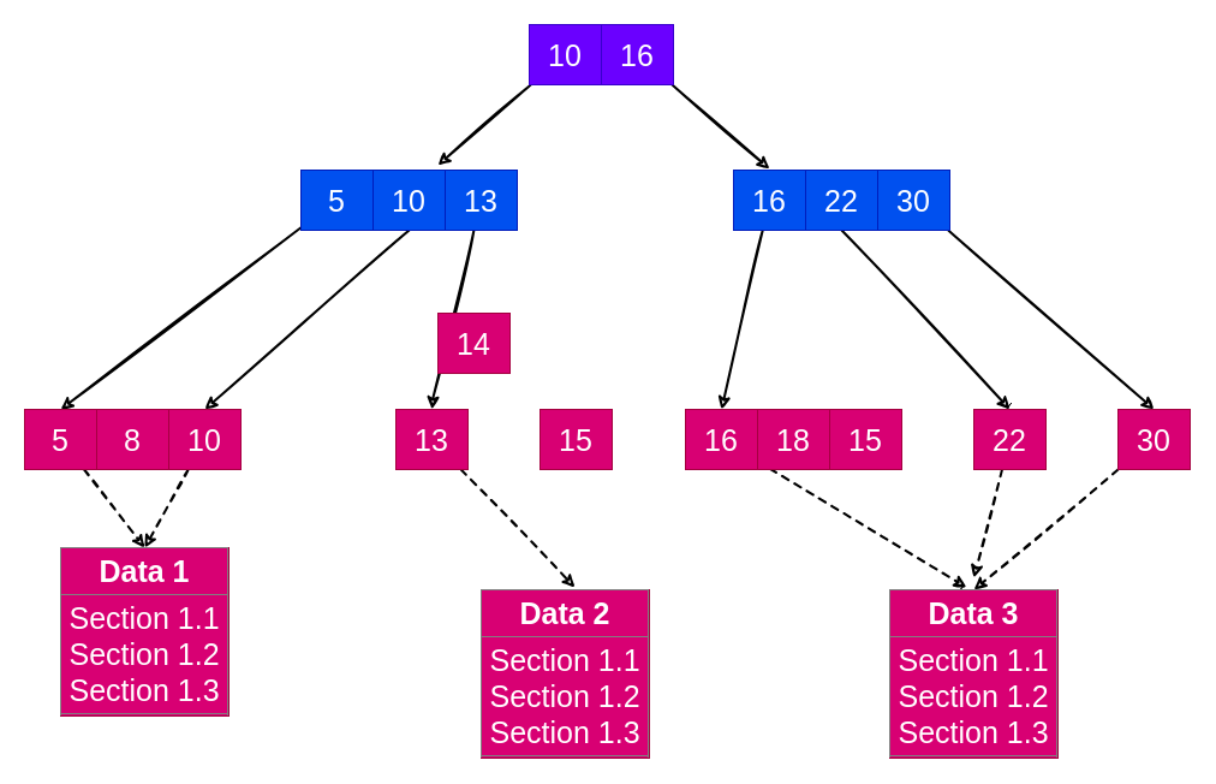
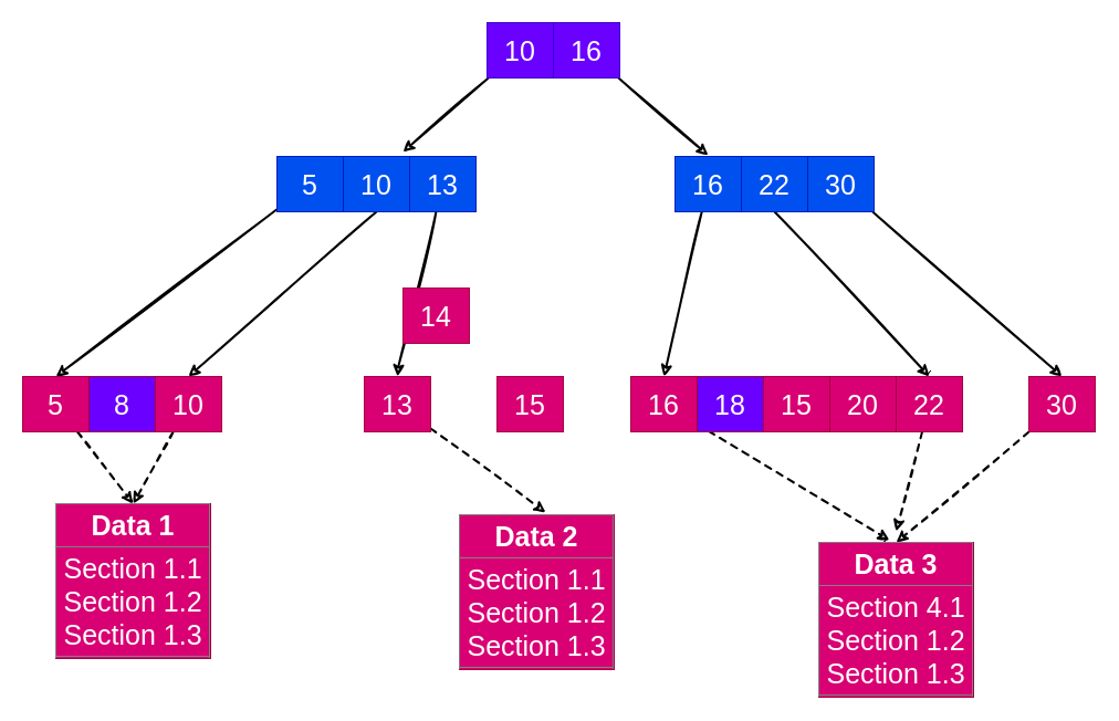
  <mxCell id="0" />
  <mxCell id="1" parent="0" />
  <mxCell id="2" style="edgeStyle=none;rounded=0;orthogonalLoop=1;jettySize=auto;html=1;entryX=0.9;entryY=-0.08;entryDx=0;entryDy=0;entryPerimeter=0;fontSize=25;strokeWidth=2;sketch=1;" edge="1" parent="1" source="3" target="9"><mxGeometry relative="1" as="geometry" /></mxCell>
  <mxCell id="3" value="&lt;font style=&quot;font-size: 25px&quot;&gt;10&lt;/font&gt;" style="rounded=0;whiteSpace=wrap;html=1;fillColor=#6a00ff;fontColor=#ffffff;strokeColor=#3700CC;" vertex="1" parent="1"><mxGeometry x="440" y="20" width="60" height="50" as="geometry" /></mxCell>
  <mxCell id="4" style="edgeStyle=none;rounded=0;orthogonalLoop=1;jettySize=auto;html=1;fontSize=25;strokeWidth=2;sketch=1;" edge="1" parent="1" source="5"><mxGeometry relative="1" as="geometry"><mxPoint x="640" y="140" as="targetPoint" /></mxGeometry></mxCell>
  <mxCell id="5" value="&lt;span style=&quot;font-size: 25px&quot;&gt;16&lt;/span&gt;" style="rounded=0;whiteSpace=wrap;html=1;fillColor=#6a00ff;fontColor=#ffffff;strokeColor=#3700CC;" vertex="1" parent="1"><mxGeometry x="500" y="20" width="60" height="50" as="geometry" /></mxCell>
  <mxCell id="6" style="edgeStyle=none;rounded=0;orthogonalLoop=1;jettySize=auto;html=1;entryX=0.5;entryY=0;entryDx=0;entryDy=0;fontSize=25;strokeWidth=2;sketch=1;" edge="1" parent="1" source="7" target="19"><mxGeometry relative="1" as="geometry" /></mxCell>
  <mxCell id="7" value="&lt;span style=&quot;font-size: 25px&quot;&gt;5&lt;/span&gt;" style="rounded=0;whiteSpace=wrap;html=1;fillColor=#0050ef;fontColor=#ffffff;strokeColor=#001DBC;" vertex="1" parent="1"><mxGeometry x="250" y="141" width="60" height="50" as="geometry" /></mxCell>
  <mxCell id="8" style="edgeStyle=none;rounded=0;orthogonalLoop=1;jettySize=auto;html=1;exitX=0.5;exitY=1;exitDx=0;exitDy=0;entryX=0.5;entryY=0;entryDx=0;entryDy=0;fontSize=25;strokeWidth=2;sketch=1;" edge="1" parent="1" source="9" target="22"><mxGeometry relative="1" as="geometry" /></mxCell>
  <mxCell id="9" value="&lt;span style=&quot;font-size: 25px&quot;&gt;10&lt;/span&gt;" style="rounded=0;whiteSpace=wrap;html=1;fillColor=#0050ef;fontColor=#ffffff;strokeColor=#001DBC;" vertex="1" parent="1"><mxGeometry x="310" y="141" width="60" height="50" as="geometry" /></mxCell>
  <mxCell id="10" style="edgeStyle=none;rounded=0;orthogonalLoop=1;jettySize=auto;html=1;fontSize=25;strokeWidth=2;entryX=0.5;entryY=0;entryDx=0;entryDy=0;sketch=1;" edge="1" parent="1" source="11" target="24"><mxGeometry relative="1" as="geometry"><mxPoint x="360" y="330" as="targetPoint" /><Array as="points"><mxPoint x="360" y="330" /></Array></mxGeometry></mxCell>
  <mxCell id="11" value="&lt;span style=&quot;font-size: 25px&quot;&gt;13&lt;/span&gt;" style="rounded=0;whiteSpace=wrap;html=1;fillColor=#0050ef;fontColor=#ffffff;strokeColor=#001DBC;" vertex="1" parent="1"><mxGeometry x="370" y="141" width="60" height="50" as="geometry" /></mxCell>
  <mxCell id="12" style="edgeStyle=none;rounded=0;orthogonalLoop=1;jettySize=auto;html=1;entryX=0.5;entryY=0;entryDx=0;entryDy=0;fontSize=25;strokeWidth=2;sketch=1;" edge="1" parent="1" source="13" target="28"><mxGeometry relative="1" as="geometry" /></mxCell>
  <mxCell id="13" value="&lt;span style=&quot;font-size: 25px&quot;&gt;16&lt;/span&gt;" style="rounded=0;whiteSpace=wrap;html=1;fillColor=#0050ef;fontColor=#ffffff;strokeColor=#001DBC;" vertex="1" parent="1"><mxGeometry x="610" y="141" width="60" height="50" as="geometry" /></mxCell>
  <mxCell id="14" style="edgeStyle=none;rounded=0;orthogonalLoop=1;jettySize=auto;html=1;exitX=0.5;exitY=1;exitDx=0;exitDy=0;entryX=0.5;entryY=0;entryDx=0;entryDy=0;fontSize=25;strokeWidth=2;sketch=1;" edge="1" parent="1" source="15" target="33"><mxGeometry relative="1" as="geometry" /></mxCell>
  <mxCell id="15" value="&lt;span style=&quot;font-size: 25px&quot;&gt;22&lt;/span&gt;" style="rounded=0;whiteSpace=wrap;html=1;fillColor=#0050ef;fontColor=#ffffff;strokeColor=#001DBC;" vertex="1" parent="1"><mxGeometry x="670" y="141" width="60" height="50" as="geometry" /></mxCell>
  <mxCell id="16" style="edgeStyle=none;rounded=0;orthogonalLoop=1;jettySize=auto;html=1;entryX=0.5;entryY=0;entryDx=0;entryDy=0;fontSize=25;strokeWidth=2;sketch=1;" edge="1" parent="1" source="17" target="35"><mxGeometry relative="1" as="geometry" /></mxCell>
  <mxCell id="17" value="&lt;span style=&quot;font-size: 25px&quot;&gt;30&lt;/span&gt;" style="rounded=0;whiteSpace=wrap;html=1;fillColor=#0050ef;fontColor=#ffffff;strokeColor=#001DBC;" vertex="1" parent="1"><mxGeometry x="730" y="141" width="60" height="50" as="geometry" /></mxCell>
  <mxCell id="18" style="edgeStyle=none;rounded=0;sketch=1;orthogonalLoop=1;jettySize=auto;html=1;entryX=0.5;entryY=0;entryDx=0;entryDy=0;dashed=1;fontSize=25;strokeWidth=2;" edge="1" parent="1" source="19" target="36"><mxGeometry relative="1" as="geometry" /></mxCell>
  <mxCell id="19" value="&lt;span style=&quot;font-size: 25px&quot;&gt;5&lt;/span&gt;" style="rounded=0;whiteSpace=wrap;html=1;fillColor=#d80073;fontColor=#ffffff;strokeColor=#A50040;" vertex="1" parent="1"><mxGeometry x="20" y="340" width="60" height="50" as="geometry" /></mxCell>
- <mxCell id="20" value="&lt;span style=&quot;font-size: 25px&quot;&gt;8&lt;/span&gt;" style="rounded=0;whiteSpace=wrap;html=1;fillColor=#d80073;fontColor=#ffffff;strokeColor=#A50040;" vertex="1" parent="1"><mxGeometry x="80" y="340" width="60" height="50" as="geometry" /></mxCell>
+ <mxCell id="20" value="&lt;span style=&quot;font-size: 25px&quot;&gt;8&lt;/span&gt;" style="rounded=0;whiteSpace=wrap;html=1;fillColor=#6a00ff;fontColor=#ffffff;strokeColor=#A50040;" vertex="1" parent="1"><mxGeometry x="80" y="340" width="60" height="50" as="geometry" /></mxCell>
  <mxCell id="21" style="edgeStyle=none;rounded=0;sketch=1;orthogonalLoop=1;jettySize=auto;html=1;entryX=0.5;entryY=0;entryDx=0;entryDy=0;dashed=1;fontSize=25;strokeWidth=2;" edge="1" parent="1" source="22" target="36"><mxGeometry relative="1" as="geometry" /></mxCell>
  <mxCell id="22" value="&lt;span style=&quot;font-size: 25px&quot;&gt;10&lt;/span&gt;" style="rounded=0;whiteSpace=wrap;html=1;fillColor=#d80073;fontColor=#ffffff;strokeColor=#A50040;" vertex="1" parent="1"><mxGeometry x="140" y="340" width="60" height="50" as="geometry" /></mxCell>
  <mxCell id="23" style="edgeStyle=none;rounded=0;sketch=1;orthogonalLoop=1;jettySize=auto;html=1;entryX=0.557;entryY=-0.014;entryDx=0;entryDy=0;entryPerimeter=0;dashed=1;fontSize=25;strokeWidth=2;" edge="1" parent="1" source="24" target="37"><mxGeometry relative="1" as="geometry" /></mxCell>
  <mxCell id="24" value="&lt;span style=&quot;font-size: 25px&quot;&gt;13&lt;/span&gt;" style="rounded=0;whiteSpace=wrap;html=1;fillColor=#d80073;fontColor=#ffffff;strokeColor=#A50040;" vertex="1" parent="1"><mxGeometry x="329" y="340" width="60" height="50" as="geometry" /></mxCell>
  <mxCell id="25" value="&lt;span style=&quot;font-size: 25px&quot;&gt;14&lt;/span&gt;" style="rounded=0;whiteSpace=wrap;html=1;fillColor=#d80073;fontColor=#ffffff;strokeColor=#A50040;" vertex="1" parent="1"><mxGeometry x="364" y="260" width="60" height="50" as="geometry" /></mxCell>
  <mxCell id="26" value="&lt;span style=&quot;font-size: 25px&quot;&gt;15&lt;/span&gt;" style="rounded=0;whiteSpace=wrap;html=1;fillColor=#d80073;fontColor=#ffffff;strokeColor=#A50040;" vertex="1" parent="1"><mxGeometry x="449" y="340" width="60" height="50" as="geometry" /></mxCell>
  <mxCell id="27" style="edgeStyle=none;rounded=0;sketch=1;orthogonalLoop=1;jettySize=auto;html=1;entryX=0.457;entryY=-0.014;entryDx=0;entryDy=0;entryPerimeter=0;dashed=1;fontSize=25;strokeWidth=2;" edge="1" parent="1" source="28" target="38"><mxGeometry relative="1" as="geometry" /></mxCell>
  <mxCell id="28" value="&lt;span style=&quot;font-size: 25px&quot;&gt;16&lt;/span&gt;" style="rounded=0;whiteSpace=wrap;html=1;fillColor=#d80073;fontColor=#ffffff;strokeColor=#A50040;" vertex="1" parent="1"><mxGeometry x="570" y="340" width="60" height="50" as="geometry" /></mxCell>
- <mxCell id="29" value="&lt;span style=&quot;font-size: 25px&quot;&gt;18&lt;/span&gt;" style="rounded=0;whiteSpace=wrap;html=1;fillColor=#d80073;fontColor=#ffffff;strokeColor=#A50040;" vertex="1" parent="1"><mxGeometry x="630" y="340" width="60" height="50" as="geometry" /></mxCell>
+ <mxCell id="29" value="&lt;span style=&quot;font-size: 25px&quot;&gt;18&lt;/span&gt;" style="rounded=0;whiteSpace=wrap;html=1;fillColor=#6a00ff;fontColor=#ffffff;strokeColor=#A50040;" vertex="1" parent="1"><mxGeometry x="630" y="340" width="60" height="50" as="geometry" /></mxCell>
  <mxCell id="30" value="&lt;span style=&quot;font-size: 25px&quot;&gt;15&lt;/span&gt;" style="rounded=0;whiteSpace=wrap;html=1;fillColor=#d80073;fontColor=#ffffff;strokeColor=#A50040;" vertex="1" parent="1"><mxGeometry x="690" y="340" width="60" height="50" as="geometry" /></mxCell>
+ <mxCell id="31" value="&lt;span style=&quot;font-size: 25px&quot;&gt;20&lt;/span&gt;" style="rounded=0;whiteSpace=wrap;html=1;fillColor=#d80073;fontColor=#ffffff;strokeColor=#A50040;" vertex="1" parent="1"><mxGeometry x="750" y="340" width="60" height="50" as="geometry" /></mxCell>
  <mxCell id="32" style="edgeStyle=none;rounded=0;sketch=1;orthogonalLoop=1;jettySize=auto;html=1;dashed=1;fontSize=25;strokeWidth=2;" edge="1" parent="1" source="33"><mxGeometry relative="1" as="geometry"><mxPoint x="810" y="480" as="targetPoint" /></mxGeometry></mxCell>
  <mxCell id="33" value="&lt;span style=&quot;font-size: 25px&quot;&gt;22&lt;/span&gt;" style="rounded=0;whiteSpace=wrap;html=1;fillColor=#d80073;fontColor=#ffffff;strokeColor=#A50040;" vertex="1" parent="1"><mxGeometry x="810" y="340" width="60" height="50" as="geometry" /></mxCell>
  <mxCell id="34" style="edgeStyle=none;rounded=0;sketch=1;orthogonalLoop=1;jettySize=auto;html=1;entryX=0.5;entryY=0;entryDx=0;entryDy=0;dashed=1;fontSize=25;strokeWidth=2;" edge="1" parent="1" source="35" target="38"><mxGeometry relative="1" as="geometry" /></mxCell>
  <mxCell id="35" value="&lt;span style=&quot;font-size: 25px&quot;&gt;30&lt;/span&gt;" style="rounded=0;whiteSpace=wrap;html=1;fillColor=#d80073;fontColor=#ffffff;strokeColor=#A50040;" vertex="1" parent="1"><mxGeometry x="930" y="340" width="60" height="50" as="geometry" /></mxCell>
  <mxCell id="36" value="&lt;table border=&quot;1&quot; width=&quot;100%&quot; cellpadding=&quot;4&quot; style=&quot;width: 100% ; height: 100% ; border-collapse: collapse&quot;&gt;&lt;tbody&gt;&lt;tr&gt;&lt;th align=&quot;center&quot;&gt;Data 1&lt;/th&gt;&lt;/tr&gt;&lt;tr&gt;&lt;td align=&quot;center&quot;&gt;Section 1.1&lt;br&gt;Section 1.2&lt;br&gt;Section 1.3&lt;/td&gt;&lt;/tr&gt;&lt;tr&gt;&lt;td align=&quot;center&quot;&gt;Section 2.1&lt;br&gt;Section 2.2&lt;br&gt;Section 2.3&lt;/td&gt;&lt;/tr&gt;&lt;/tbody&gt;&lt;/table&gt;" style="text;html=1;strokeColor=#A50040;fillColor=#d80073;overflow=fill;fontSize=25;fontColor=#ffffff;" vertex="1" parent="1"><mxGeometry x="50" y="455" width="140" height="140" as="geometry" /></mxCell>
- <mxCell id="37" value="&lt;table border=&quot;1&quot; width=&quot;100%&quot; cellpadding=&quot;4&quot; style=&quot;width: 100% ; height: 100% ; border-collapse: collapse&quot;&gt;&lt;tbody&gt;&lt;tr&gt;&lt;th align=&quot;center&quot;&gt;Data 2&lt;/th&gt;&lt;/tr&gt;&lt;tr&gt;&lt;td align=&quot;center&quot;&gt;Section 1.1&lt;br&gt;Section 1.2&lt;br&gt;Section 1.3&lt;/td&gt;&lt;/tr&gt;&lt;tr&gt;&lt;td align=&quot;center&quot;&gt;Section 2.1&lt;br&gt;Section 2.2&lt;br&gt;Section 2.3&lt;/td&gt;&lt;/tr&gt;&lt;/tbody&gt;&lt;/table&gt;" style="text;html=1;strokeColor=#A50040;fillColor=#d80073;overflow=fill;fontSize=25;fontColor=#ffffff;" vertex="1" parent="1"><mxGeometry x="400" y="490" width="140" height="140" as="geometry" /></mxCell>
- <mxCell id="38" value="&lt;table border=&quot;1&quot; width=&quot;100%&quot; cellpadding=&quot;4&quot; style=&quot;width: 100% ; height: 100% ; border-collapse: collapse&quot;&gt;&lt;tbody&gt;&lt;tr&gt;&lt;th align=&quot;center&quot;&gt;Data 3&lt;/th&gt;&lt;/tr&gt;&lt;tr&gt;&lt;td align=&quot;center&quot;&gt;Section 1.1&lt;br&gt;Section 1.2&lt;br&gt;Section 1.3&lt;/td&gt;&lt;/tr&gt;&lt;tr&gt;&lt;td align=&quot;center&quot;&gt;Section 2.1&lt;br&gt;Section 2.2&lt;br&gt;Section 2.3&lt;/td&gt;&lt;/tr&gt;&lt;/tbody&gt;&lt;/table&gt;" style="text;html=1;strokeColor=#A50040;fillColor=#d80073;overflow=fill;fontSize=25;fontColor=#ffffff;" vertex="1" parent="1"><mxGeometry x="740" y="490" width="140" height="140" as="geometry" /></mxCell>
+ <mxCell id="37" value="&lt;table border=&quot;1&quot; width=&quot;100%&quot; cellpadding=&quot;4&quot; style=&quot;width: 100% ; height: 100% ; border-collapse: collapse&quot;&gt;&lt;tbody&gt;&lt;tr&gt;&lt;th align=&quot;center&quot;&gt;Data 2&lt;/th&gt;&lt;/tr&gt;&lt;tr&gt;&lt;td align=&quot;center&quot;&gt;Section 1.1&lt;br&gt;Section 1.2&lt;br&gt;Section 1.3&lt;/td&gt;&lt;/tr&gt;&lt;tr&gt;&lt;td align=&quot;center&quot;&gt;Section 2.1&lt;br&gt;Section 2.2&lt;br&gt;Section 2.3&lt;/td&gt;&lt;/tr&gt;&lt;/tbody&gt;&lt;/table&gt;" style="text;html=1;strokeColor=#A50040;fillColor=#d80073;overflow=fill;fontSize=25;fontColor=#ffffff;" vertex="1" parent="1"><mxGeometry x="415" y="465" width="140" height="140" as="geometry" /></mxCell>
+ <mxCell id="38" value="&lt;table border=&quot;1&quot; width=&quot;100%&quot; cellpadding=&quot;4&quot; style=&quot;width: 100% ; height: 100% ; border-collapse: collapse&quot;&gt;&lt;tbody&gt;&lt;tr&gt;&lt;th align=&quot;center&quot;&gt;Data 3&lt;/th&gt;&lt;/tr&gt;&lt;tr&gt;&lt;td align=&quot;center&quot;&gt;Section 4.1&lt;br&gt;Section 1.2&lt;br&gt;Section 1.3&lt;/td&gt;&lt;/tr&gt;&lt;tr&gt;&lt;td align=&quot;center&quot;&gt;Section 2.1&lt;br&gt;Section 2.2&lt;br&gt;Section 2.3&lt;/td&gt;&lt;/tr&gt;&lt;/tbody&gt;&lt;/table&gt;" style="text;html=1;strokeColor=#A50040;fillColor=#d80073;overflow=fill;fontSize=25;fontColor=#ffffff;" vertex="1" parent="1"><mxGeometry x="740" y="490" width="140" height="140" as="geometry" /></mxCell>
